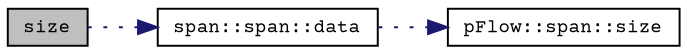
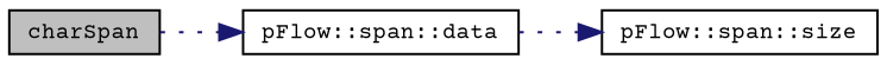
  digraph {
    fontname="Courier Prime"
    rankdir=LR
    node [color=black fillcolor=white fontname="Courier Prime" fontsize=10 shape=record style=filled]
    edge [color=midnightblue fontname="Courier Prime" fontsize=10 labelfontname=Helvetica labelfontsize=10 style=dotted]
-   n1 [fillcolor=grey75 fontcolor=black height=0.2 label=size width=0.4]
-   n2 [height=0.2 label="span::span::data" width=0.4]
+   n1 [fillcolor=grey75 fontcolor=black height=0.2 label=charSpan width=0.4]
+   n2 [height=0.2 label="pFlow::span::data" width=0.4]
    n3 [height=0.2 label="pFlow::span::size" width=0.4]
    n1 -> n2
    n2 -> n3
  }
